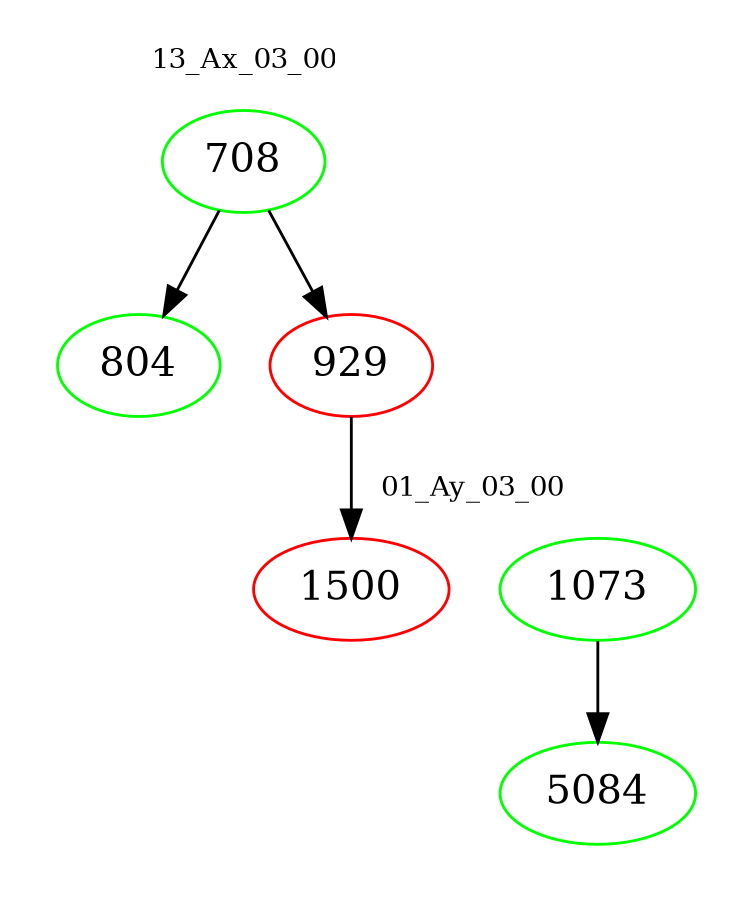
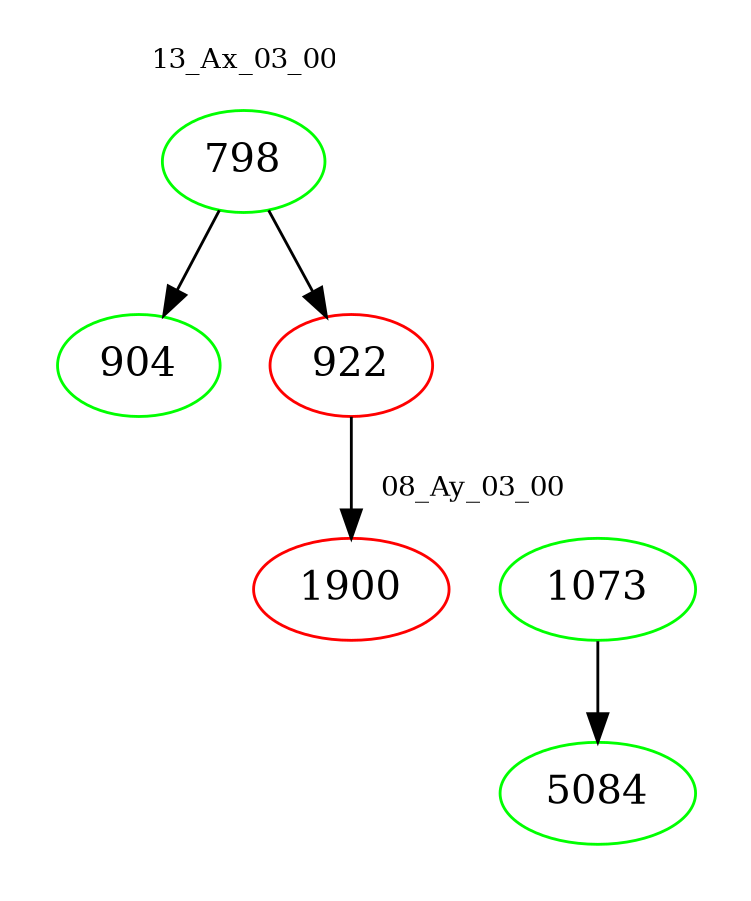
  digraph {
    node [color=green]
    edge [color=black]
-   n1 [label=708]
-   n2 [label=804]
-   n3 [color=red label=929]
+   n1 [label=798]
+   n2 [label=904]
+   n3 [color=red label=922]
    n4 [label=1073]
    n5 [label=5084]
-   n6 [color=red label=1500]
+   n6 [color=red label=1900]
    subgraph cluster_1 {
      color=white
      fontsize=10
      label="13_Ax_03_00"
      n1
      n2
      n3
    }
    subgraph cluster_2 {
      color=white
      fontsize=10
-     label="01_Ay_03_00"
+     label="08_Ay_03_00"
      n4
      n5
      n6
    }
    n1 -> n2
    n1 -> n3
    n3 -> n6
    n4 -> n5
  }
